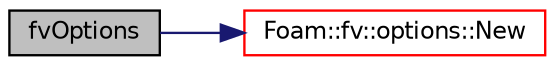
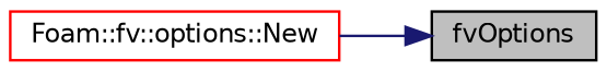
  digraph {
    rankdir=LR
    node [fontname=Helvetica fontsize=10 shape=record]
    n1 [color=black fillcolor=grey75 fontcolor=black height=0.2 label=fvOptions style=filled width=0.4]
    n2 [color=red height=0.2 label="Foam::fv::options::New" width=0.4]
-   n1 -> n2 [color=midnightblue fontname=Helvetica fontsize=10 labelfontname=Helvetica labelfontsize=10 style=solid]
+   n2 -> n1 [color=midnightblue fontname=Helvetica fontsize=10 labelfontname=Helvetica labelfontsize=10 style=solid]
  }
